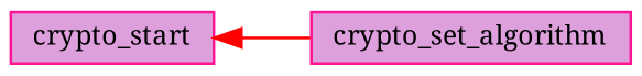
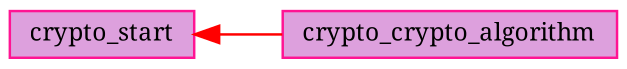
  digraph {
    rankdir=LR
    fontname="Noto Serif"
    node [color=deeppink fillcolor=plum fontname="Noto Serif" fontsize=10 shape=record style=filled]
    n1 [fontcolor=black height=0.2 label=crypto_start width=0.4]
-   n2 [height=0.2 label=crypto_set_algorithm width=0.4]
+   n2 [height=0.2 label=crypto_crypto_algorithm width=0.4]
    n1 -> n2 [color=red dir=back fontname="Noto Serif" fontsize=10 labelfontname=Helvetica labelfontsize=10 style=solid]
  }
